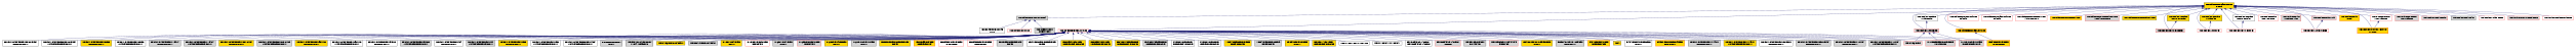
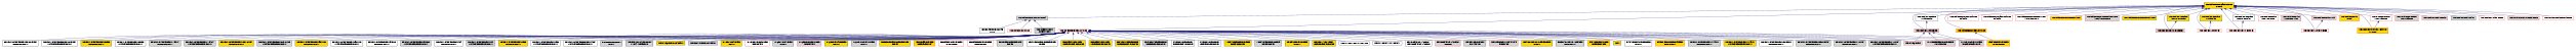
  digraph {
    rankdir=TB
    node [color=black fillcolor=lightgrey fontname=Helvetica fontsize=10 shape=record style=filled]
    edge [color=midnightblue dir=back fontname=Helvetica fontsize=10 labelfontname=Helvetica labelfontsize=10 style=solid]
    n1 [fillcolor=gold fontcolor=black height=0.2 label="ns3::ObjectBase::GetInstance\lTypeId" width=0.4]
    n2 [height=0.2 label="ns3::ObjectBase::ConstructSelf" width=0.4]
    n3 [color=red fillcolor=white height=0.2 label="ns3::ObjectBase::SetAttribute" width=0.4]
    n4 [color=red fillcolor=white height=0.2 label="ns3::ObjectBase::SetAttribute\lFailSafe" width=0.4]
    n5 [color=red fillcolor=gold height=0.2 label="ns3::ObjectBase::GetAttribute" width=0.4]
    n6 [color=red fillcolor=white height=0.2 label="ns3::ObjectBase::GetAttribute\lFailSafe" width=0.4]
    n7 [color=red fillcolor=white height=0.2 label="ns3::ObjectBase::TraceConnect\lWithoutContext" width=0.4]
    n8 [color=red fillcolor=gold height=0.2 label="ns3::ObjectBase::TraceConnect" width=0.4]
    n9 [color=red height=0.2 label="ns3::ObjectBase::TraceDisconnect\lWScalingTestCase" width=0.4]
    n10 [fillcolor=gold height=0.2 label="ns3::ObjectBase::TraceDisconnect" width=0.4]
    n11 [fillcolor=white height=0.2 label="ns3::PacketMetadata\l::AddHeader" width=0.4]
    n12 [color=red height=0.2 label="ns3::Packet::AddHeader" width=0.4]
    n13 [fillcolor=gold height=0.2 label="ns3::PacketMetadata\l::RemoveHeader" width=0.4]
    n14 [color=red height=0.2 label="ns3::Packet::RemoveHeader" width=0.4]
    n15 [fillcolor=gold height=0.2 label="ns3::PacketMetadata\l::AddTrailer" width=0.4]
    n16 [color=red fillcolor=white height=0.2 label="ns3::Packet::AddTrailer" width=0.4]
    n17 [fillcolor=white height=0.2 label="ns3::PacketMetadata\l::RemoveTrailer" width=0.4]
    n18 [color=red fillcolor=white height=0.2 label="ns3::Packet::RemoveTrailer" width=0.4]
    n19 [color=red fillcolor=white height=0.2 label="ns3::PacketTagList\l::COWTraverse" width=0.4]
    n20 [color=red height=0.2 label="ns3::PacketTagList\l::ReplaceWriter" width=0.4]
    n21 [color=red height=0.2 label="ns3::PacketTagList::Add" width=0.4]
    n22 [color=red fillcolor=white height=0.2 label="ns3::Packet::AddPacketTag" width=0.4]
    n23 [color=red fillcolor=gold height=0.2 label="ns3::PacketTagList\l::Peek" width=0.4]
    n24 [color=red fillcolor=white height=0.2 label="ns3::ByteTagIterator\l::Item::GetTag" width=0.4]
    n25 [color=red fillcolor=gold height=0.2 label="ns3::Packet::FindFirstMatching\lByteTag" width=0.4]
    n26 [color=red height=0.2 label="ns3::PacketTagIterator\l::Item::GetTag" width=0.4]
    n27 [color=red height=0.2 label="ns3::Packet::PeekHeader" width=0.4]
    n28 [height=0.2 label="ns3::Packet::PeekTrailer" width=0.4]
    n29 [color=red fillcolor=white height=0.2 label="ns3::Packet::AddByteTag" width=0.4]
    n30 [color=red height=0.2 label="ns3::Packet::RemovePacketTag" width=0.4]
    n31 [color=red fillcolor=white height=0.2 label="ns3::Packet::ReplacePacketTag" width=0.4]
    n32 [fillcolor=white height=0.2 label="ns3::ConfigStore::Config\lStore" width=0.4]
    n33 [color=red fillcolor=white height=0.2 label="ns3::Object::Construct" width=0.4]
    n34 [height=0.2 label="ns3::RttEstimator::\lRttEstimator" width=0.4]
    n35 [fillcolor=gold height=0.2 label="CosineAntennaModelTestCase\l::DoRun" width=0.4]
    n36 [height=0.2 label="ParabolicAntennaModelTest\lCase::DoRun" width=0.4]
    n37 [color=red fillcolor=gold height=0.2 label="ChainRegressionTest\l::CreateDevices" width=0.4]
    n38 [fillcolor=gold height=0.2 label=main width=0.4]
    n39 [fillcolor=white height=0.2 label="BuildingsPathlossTestCase\l::DoRun" width=0.4]
    n40 [color=red fillcolor=gold height=0.2 label="ObjectVectorTraceConfigTest\lCase::DoRun" width=0.4]
    n41 [height=0.2 label="RandomVariableStreamUniform\lTestCase::DoRun" width=0.4]
    n42 [fillcolor=gold height=0.2 label="RandomVariableStreamUniform\lAntitheticTestCase::DoRun" width=0.4]
    n43 [fillcolor=white height=0.2 label="RandomVariableStreamConstant\lTestCase::DoRun" width=0.4]
    n44 [height=0.2 label="RandomVariableStreamSequential\lTestCase::DoRun" width=0.4]
    n45 [height=0.2 label="RandomVariableStreamNormal\lTestCase::DoRun" width=0.4]
    n46 [height=0.2 label="RandomVariableStreamNormal\lAntitheticTestCase::DoRun" width=0.4]
    n47 [fillcolor=white height=0.2 label="RandomVariableStreamExponential\lTestCase::DoRun" width=0.4]
    n48 [fillcolor=white height=0.2 label="RandomVariableStreamExponential\lAntitheticTestCase::DoRun" width=0.4]
    n49 [fillcolor=gold height=0.2 label="RandomVariableStreamPareto\lTestCase::DoRun" width=0.4]
    n50 [fillcolor=white height=0.2 label="RandomVariableStreamPareto\lAntitheticTestCase::DoRun" width=0.4]
    n51 [height=0.2 label="RandomVariableStreamWeibull\lTestCase::DoRun" width=0.4]
    n52 [height=0.2 label="RandomVariableStreamWeibull\lAntitheticTestCase::DoRun" width=0.4]
    n53 [fillcolor=gold height=0.2 label="RandomVariableStreamLogNormal\lTestCase::DoRun" width=0.4]
    n54 [height=0.2 label="RandomVariableStreamLogNormal\lAntitheticTestCase::DoRun" width=0.4]
    n55 [fillcolor=gold height=0.2 label="RandomVariableStreamGamma\lTestCase::DoRun" width=0.4]
    n56 [fillcolor=white height=0.2 label="RandomVariableStreamGamma\lAntitheticTestCase::DoRun" width=0.4]
    n57 [fillcolor=white height=0.2 label="RandomVariableStreamErlang\lTestCase::DoRun" width=0.4]
    n58 [height=0.2 label="RandomVariableStreamErlang\lAntitheticTestCase::DoRun" width=0.4]
    n59 [fillcolor=white height=0.2 label="RandomVariableStreamZipf\lTestCase::DoRun" width=0.4]
    n60 [height=0.2 label="RandomVariableStreamZipf\lAntitheticTestCase::DoRun" width=0.4]
    n61 [fillcolor=gold height=0.2 label="RandomVariableStreamZeta\lTestCase::DoRun" width=0.4]
    n62 [fillcolor=white height=0.2 label="RandomVariableStreamZeta\lAntitheticTestCase::DoRun" width=0.4]
    n63 [fillcolor=white height=0.2 label="RandomVariableStreamEmpirical\lAntitheticTestCase::DoRun" width=0.4]
    n64 [height=0.2 label="RngParetoTestCase::\lDoRun" width=0.4]
    n65 [height=0.2 label="ns3::dsdv::RoutingProtocol\l::NotifyInterfaceUp" width=0.4]
    n66 [fillcolor=gold height=0.2 label="ns3::Ping6::StartApplication" width=0.4]
    n67 [color=red height=0.2 label="ns3::Ping6::Send" width=0.4]
    n68 [height=0.2 label="ns3::Radvd::StartApplication" width=0.4]
    n69 [fillcolor=gold height=0.2 label="Ipv4ForwardingTest\l::DoRun" width=0.4]
    n70 [color=red fillcolor=white height=0.2 label="Ipv4FragmentationTest\l::StartClient" width=0.4]
    n71 [color=red height=0.2 label="Ipv4HeaderTest::DoSendData\l_IpHdr_Dscp" width=0.4]
    n72 [color=red height=0.2 label="Ipv4RawSocketImplTest\l::DoSendData_IpHdr" width=0.4]
    n73 [height=0.2 label="Ipv6ForwardingTest\l::DoRun" width=0.4]
    n74 [color=red height=0.2 label="Ipv6FragmentationTest\l::StartClient" width=0.4]
    n75 [fillcolor=gold height=0.2 label="Ipv6PacketInfoTagTest\l::DoRun" width=0.4]
    n76 [height=0.2 label="Ipv6RawSocketImplTest\l::DoRun" width=0.4]
    n77 [color=red fillcolor=gold height=0.2 label="TcpBicDecrementTest\l::ExecuteTest" width=0.4]
    n78 [fillcolor=gold height=0.2 label="TcpFastRetrTest::CreateSender\lSocket" width=0.4]
    n79 [color=red fillcolor=gold height=0.2 label="ns3::TcpGeneralTest\l::CreateChannel" width=0.4]
    n80 [color=red fillcolor=white height=0.2 label="TcpLedbatIncrementTest\l::ExecuteTest" width=0.4]
    n81 [color=red fillcolor=white height=0.2 label="TcpLedbatDecrementTest\l::ExecuteTest" width=0.4]
    n82 [height=0.2 label="TcpRtoTest::CreateSender\lSocket" width=0.4]
    n83 [fillcolor=white height=0.2 label="TcpTimeRtoTest::CreateSender\lSocket" width=0.4]
    n84 [fillcolor=gold height=0.2 label="TcpRttEstimationTest\l::CreateReceiverSocket" width=0.4]
    n85 [fillcolor=gold height=0.2 label="TcpRttEstimationTest\l::CreateSenderSocket" width=0.4]
    n86 [fillcolor=gold height=0.2 label="SackPermittedTestCase\l::CreateReceiverSocket" width=0.4]
    n87 [height=0.2 label="SackPermittedTestCase\l::CreateSenderSocket" width=0.4]
    n88 [fillcolor=white height=0.2 label="TimestampTestCase::\lCreateReceiverSocket" width=0.4]
    n89 [fillcolor=white height=0.2 label="TimestampTestCase::\lCreateSenderSocket" width=0.4]
    n90 [fillcolor=gold height=0.2 label="WScalingTestCase::Create\lReceiverSocket" width=0.4]
    n91 [height=0.2 label="WScalingTestCase::Create\lSenderSocket" width=0.4]
    n92 [fillcolor=gold height=0.2 label="TcpYeahDecrementTest\l::DoRun" width=0.4]
    n93 [fillcolor=gold height=0.2 label="TcpZeroWindowTest::\lCreateReceiverSocket" width=0.4]
    n94 [fillcolor=white height=0.2 label="ns3::LrWpanMac::LrWpanMac" width=0.4]
    n95 [fillcolor=white height=0.2 label="ns3::LrWpanPhy::LrWpanPhy" width=0.4]
    n96 [fillcolor=white height=0.2 label="FemtocellBlockAllocator\l::FemtocellBlockAllocator" width=0.4]
    n97 [color=red height=0.2 label="FemtocellBlockAllocator\l::Create" width=0.4]
    n98 [height=0.2 label="ns3::EmuEpcHelper::\lDoInitialize" width=0.4]
    n99 [color=red height=0.2 label="ns3::LteHelper::InstallSingle\lEnbDevice" width=0.4]
    n1 -> n2
    n1 -> n3
    n1 -> n4
    n1 -> n5
    n1 -> n6
    n1 -> n7
    n1 -> n8
    n1 -> n9
    n1 -> n10
    n1 -> n11
    n1 -> n12
    n1 -> n13
    n1 -> n14
-   n1 -> n15
    n1 -> n16
    n1 -> n17
    n1 -> n18
    n1 -> n19
    n1 -> n20
    n1 -> n21
    n1 -> n22
    n1 -> n23
    n1 -> n24
    n1 -> n25
    n1 -> n26
    n1 -> n27
    n1 -> n28
    n1 -> n29
    n1 -> n30
    n1 -> n31
    n2 -> n32
    n2 -> n33
    n2 -> n34
    n3 -> n35
    n3 -> n36
    n3 -> n37
    n3 -> n38
    n3 -> n39
    n3 -> n40
    n3 -> n41
    n3 -> n42
    n3 -> n43
    n3 -> n44
    n3 -> n45
    n3 -> n46
    n3 -> n47
    n3 -> n48
    n3 -> n49
    n3 -> n50
    n3 -> n51
    n3 -> n52
    n3 -> n53
    n3 -> n54
    n3 -> n55
    n3 -> n56
    n3 -> n57
    n3 -> n58
    n3 -> n59
    n3 -> n60
    n3 -> n61
    n3 -> n62
    n3 -> n63
    n3 -> n64
    n3 -> n65
    n3 -> n66
    n3 -> n67
    n3 -> n68
    n3 -> n69
    n3 -> n70
    n3 -> n71
    n3 -> n72
    n3 -> n73
    n3 -> n74
    n3 -> n75
    n3 -> n76
    n3 -> n77
    n3 -> n78
    n3 -> n79
    n3 -> n80
    n3 -> n81
    n3 -> n82
    n3 -> n83
    n3 -> n84
    n3 -> n85
    n3 -> n86
    n3 -> n87
    n3 -> n88
    n3 -> n89
    n3 -> n90
    n3 -> n91
    n3 -> n92
    n3 -> n93
    n3 -> n94
    n3 -> n95
    n3 -> n96
    n3 -> n97
    n3 -> n98
    n3 -> n99
    n5 -> n77
    n11 -> n12
    n12 -> n67
    n12 -> n71
    n12 -> n72
    n13 -> n14
    n15 -> n16
    n17 -> n18
    n21 -> n22
    n24 -> n25
  }
